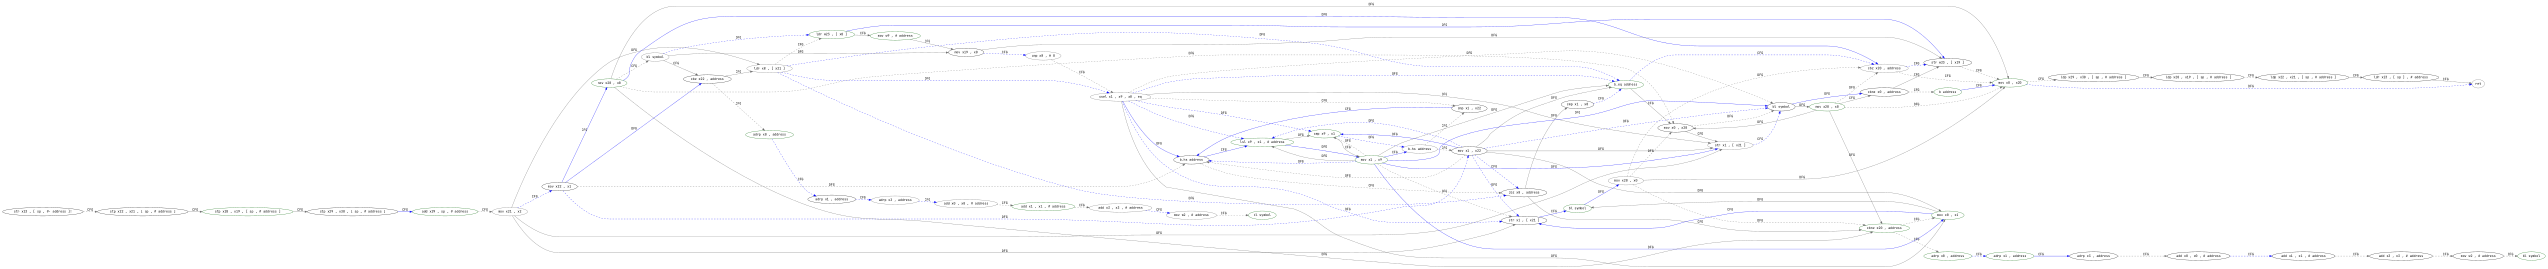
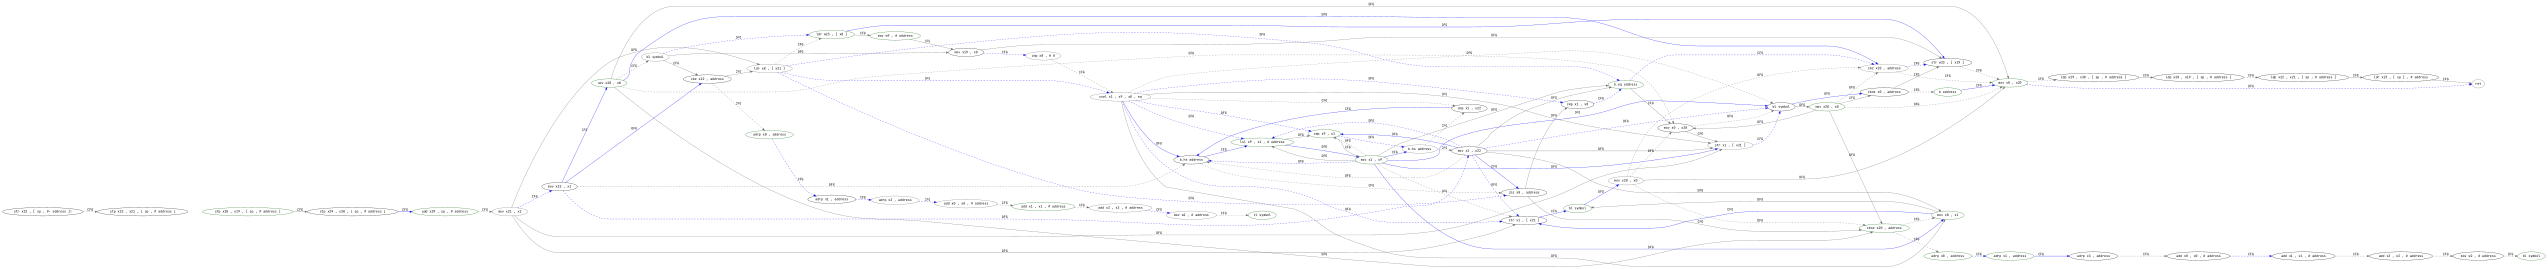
  digraph {
    fontname="JetBrains Mono"
    rankdir=LR
    node [color=black fontname="JetBrains Mono"]
    edge [color=gray40 fontname="JetBrains Mono" style=dashed]
    n1 [label="str x23 , [ sp , #- address ]!"]
    n2 [label="stp x22 , x21 , [ sp , # address ]"]
    n3 [color=darkgreen label="stp x20 , x19 , [ sp , # address ]"]
    n4 [label="stp x29 , x30 , [ sp , # address ]"]
    n5 [color=darkgreen label="add x29 , sp , # address"]
    n6 [color=gray40 label="mov x21 , x2"]
    n7 [label="mov x22 , x1"]
    n8 [color=gray40 label="ldr x8 , [ x21 ]"]
    n9 [label="str x1 , [ x21 ]"]
    n10 [color=gray40 label="str x1 , [ x21 ]"]
    n11 [color=darkgreen label="mov x20 , x0"]
    n12 [label="cbz x22 , address"]
    n13 [label="mov x1 , x22"]
    n14 [label="b.hs address"]
    n15 [color=darkgreen label="ldr w23 , [ x0 ]"]
    n16 [color=gray40 label="csel x1 , x9 , x8 , eq"]
    n17 [label="cbz x8 , address"]
    n18 [color=darkgreen label="b.eq address"]
    n19 [color=darkgreen label="bl symbol"]
    n20 [label="bl symbol"]
    n21 [color=gray40 label="bl symbol"]
    n22 [color=darkgreen label="cbnz x20 , address"]
    n23 [color=gray40 label="cbz x20 , address"]
    n24 [label="mov x0 , x20"]
    n25 [color=darkgreen label="mov x0 , x20"]
    n26 [color=darkgreen label="adrp x0 , address"]
    n27 [color=darkgreen label="lsl x9 , x1 , # address"]
    n28 [color=darkgreen label="cmp x9 , x1"]
    n29 [color=darkgreen label="mov x0 , x1"]
    n30 [label="mov x19 , x0"]
    n31 [color=darkgreen label="adrp x0 , address"]
    n32 [label="str w23 , [ x19 ]"]
    n33 [label="ldp x29 , x30 , [ sp , # address ]"]
    n34 [color=gray40 label=ret]
    n35 [color=darkgreen label="mov w9 , # address"]
    n36 [color=gray40 label="cmp x8 , # 0"]
    n37 [label="adrp x1 , address"]
    n38 [color=gray40 label="adrp x3 , address"]
    n39 [label="cmp x1 , x22"]
    n40 [label="cmp x1 , x8"]
    n41 [color=gray40 label="add x0 , x0 , # address"]
    n42 [color=darkgreen label="add x1 , x1 , # address"]
    n43 [color=gray40 label="add x3 , x3 , # address"]
    n44 [color=gray40 label="mov w2 , # address"]
    n45 [color=darkgreen label="bl symbol"]
    n46 [color=darkgreen label="mov x1 , x9"]
    n47 [color=gray40 label="b.hs address"]
    n48 [color=darkgreen label="mov x20 , x0"]
    n49 [label="cbnz x0 , address"]
    n50 [color=darkgreen label="adrp x1 , address"]
    n51 [label="adrp x3 , address"]
    n52 [color=gray40 label="mov x20 , x0"]
    n53 [label="add x0 , x0 , # address"]
    n54 [label="add x1 , x1 , # address"]
    n55 [label="add x3 , x3 , # address"]
    n56 [label="mov w2 , # address"]
    n57 [color=darkgreen label="bl symbol"]
    n58 [label="ldp x20 , x19 , [ sp , # address ]"]
    n59 [color=darkgreen label="b address"]
    n60 [label="ldp x22 , x21 , [ sp , # address ]"]
    n61 [label="ldr x23 , [ sp ] , # address"]
    n1 -> n2 [label=CFG]
-   n2 -> n3 [label=CFG style=solid]
    n3 -> n4 [label=CFG style=solid]
    n4 -> n5 [color=blue label=CFG style=solid]
    n5 -> n6 [label=CFG]
    n6 -> n7 [color=blue label=CFG]
    n6 -> n8 [label=DFG style=solid]
    n6 -> n9 [label=DFG style=solid]
    n6 -> n10 [label=DFG style=solid]
    n7 -> n11 [color=blue label=CFG style=solid]
    n7 -> n12 [color=blue label=DFG style=solid]
    n7 -> n13 [color=blue label=DFG]
    n7 -> n14 [label=DFG]
    n8 -> n15 [label=CFG]
    n8 -> n16 [color=blue label=DFG]
    n8 -> n17 [color=blue label=DFG]
    n8 -> n18 [color=blue label=DFG]
    n9 -> n19 [color=blue label=CFG style=solid]
    n10 -> n20 [color=blue label=CFG]
    n11 -> n21 [label=CFG]
    n11 -> n22 [label=DFG style=solid]
    n11 -> n23 [color=blue label=DFG style=solid]
    n11 -> n24 [label=DFG]
    n11 -> n25 [label=DFG style=solid]
    n12 -> n8 [label=CFG style=solid]
    n12 -> n26 [label=CFG]
    n13 -> n9 [color=blue label=DFG]
    n13 -> n10 [label=DFG style=solid]
    n13 -> n14 [label=DFG]
-   n13 -> n17 [color=blue label=CFG]
+   n13 -> n17 [color=blue label=CFG style=solid]
    n13 -> n18 [label=DFG style=solid]
    n13 -> n20 [color=blue label=DFG]
    n13 -> n27 [color=blue label=DFG]
    n13 -> n28 [color=blue label=DFG style=solid]
    n13 -> n29 [label=DFG style=solid]
    n14 -> n17 [label=CFG]
    n14 -> n27 [color=blue label=CFG style=solid]
    n15 -> n32 [color=blue label=DFG style=solid]
    n15 -> n35 [label=CFG style=solid]
    n16 -> n9 [color=blue label=DFG]
    n16 -> n10 [label=DFG style=solid]
    n16 -> n14 [color=blue label=DFG style=solid]
-   n16 -> n18 [color=blue label=DFG]
+   n16 -> n40 [color=blue label=DFG]
    n16 -> n20 [label=DFG]
    n16 -> n27 [color=blue label=DFG]
    n16 -> n28 [color=blue label=DFG]
    n16 -> n29 [label=DFG style=solid]
    n16 -> n39 [label=CFG]
    n17 -> n22 [label=CFG style=solid]
    n17 -> n40 [label=DFG style=solid]
    n18 -> n23 [color=blue label=CFG]
    n18 -> n24 [label=CFG style=solid]
    n19 -> n52 [color=blue label=DFG style=solid]
    n20 -> n48 [label=DFG style=solid]
    n20 -> n49 [color=blue label=DFG style=solid]
    n21 -> n12 [label=CFG style=solid]
    n21 -> n15 [color=blue label=DFG]
    n21 -> n30 [label=DFG style=solid]
    n22 -> n29 [label=CFG]
    n22 -> n31 [label=CFG]
    n23 -> n25 [label=CFG]
    n23 -> n32 [color=blue label=CFG]
    n24 -> n10 [label=CFG style=solid]
    n24 -> n20 [label=DFG]
    n25 -> n33 [label=CFG]
    n25 -> n34 [color=blue label=DFG]
    n26 -> n37 [color=blue label=CFG]
    n27 -> n28 [label=DFG style=solid]
    n27 -> n46 [color=blue label=DFG style=solid]
    n28 -> n46 [label=CFG style=solid]
    n28 -> n47 [color=blue label=DFG]
    n29 -> n9 [color=blue label=CFG style=solid]
    n29 -> n19 [label=DFG style=solid]
    n30 -> n32 [label=DFG style=solid]
    n30 -> n36 [color=blue label=CFG]
    n31 -> n50 [color=blue label=CFG]
    n32 -> n25 [label=CFG]
    n33 -> n58 [label=CFG style=solid]
    n35 -> n30 [label=CFG style=solid]
    n36 -> n16 [label=CFG]
    n37 -> n38 [color=blue label=CFG]
    n38 -> n41 [color=blue label=CFG]
    n39 -> n14 [color=blue label=CFG style=solid]
    n40 -> n18 [color=blue label=CFG]
    n41 -> n42 [label=CFG]
    n42 -> n43 [label=CFG]
    n43 -> n44 [color=blue label=CFG]
    n44 -> n45 [label=CFG]
    n46 -> n9 [label=DFG]
    n46 -> n10 [color=blue label=DFG style=solid]
    n46 -> n14 [color=blue label=DFG]
    n46 -> n18 [label=DFG style=solid]
    n46 -> n20 [color=blue label=DFG style=solid]
    n46 -> n27 [label=DFG style=solid]
    n46 -> n28 [label=DFG]
    n46 -> n29 [color=blue label=DFG style=solid]
    n46 -> n47 [color=blue label=CFG style=solid]
    n47 -> n13 [label=CFG]
    n47 -> n39 [label=CFG]
    n48 -> n22 [label=DFG style=solid]
    n48 -> n23 [label=DFG]
    n48 -> n24 [label=DFG style=solid]
    n48 -> n25 [label=DFG]
    n48 -> n49 [label=CFG style=solid]
    n49 -> n32 [label=CFG style=solid]
    n49 -> n59 [label=CFG]
    n50 -> n51 [color=blue label=CFG style=solid]
    n51 -> n53 [label=CFG]
    n52 -> n22 [label=DFG]
    n52 -> n23 [label=DFG]
    n52 -> n24 [label=DFG]
    n52 -> n25 [label=DFG style=solid]
    n53 -> n54 [color=blue label=CFG]
    n54 -> n55 [label=CFG]
    n55 -> n56 [label=CFG]
    n56 -> n57 [label=CFG]
    n58 -> n60 [label=CFG]
    n59 -> n25 [color=blue label=CFG style=solid]
    n60 -> n61 [label=CFG style=solid]
    n61 -> n34 [label=CFG style=solid]
  }
